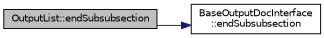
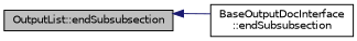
  digraph {
    rankdir=LR
    node [color=black fontname=Helvetica fontsize=10 shape=record style=filled]
    n1 [fillcolor=grey75 fontcolor=black height=0.2 label="OutputList::endSubsubsection" width=0.4]
    n2 [fillcolor=white height=0.2 label="BaseOutputDocInterface\l::endSubsubsection" width=0.4]
-   n1 -> n2 [color=midnightblue fontname=Helvetica fontsize=10 labelfontname=Helvetica labelfontsize=10 style=solid]
+   n2 -> n1 [color=midnightblue fontname=Helvetica fontsize=10 labelfontname=Helvetica labelfontsize=10 style=solid]
  }
